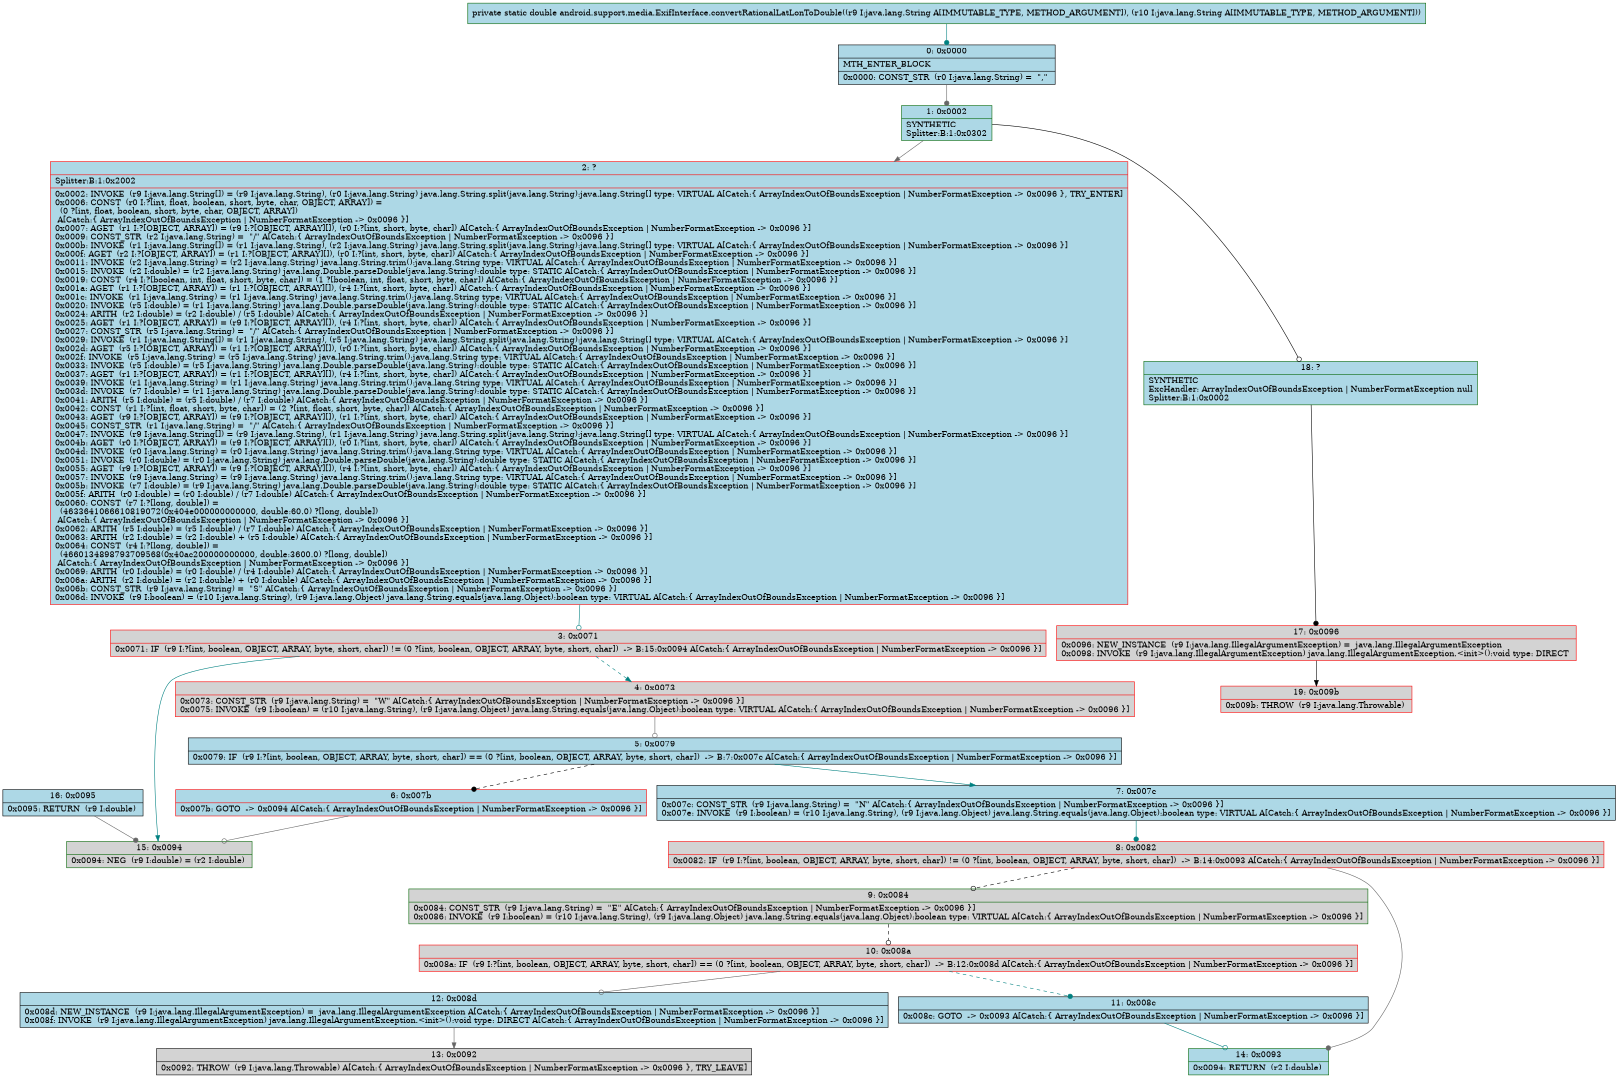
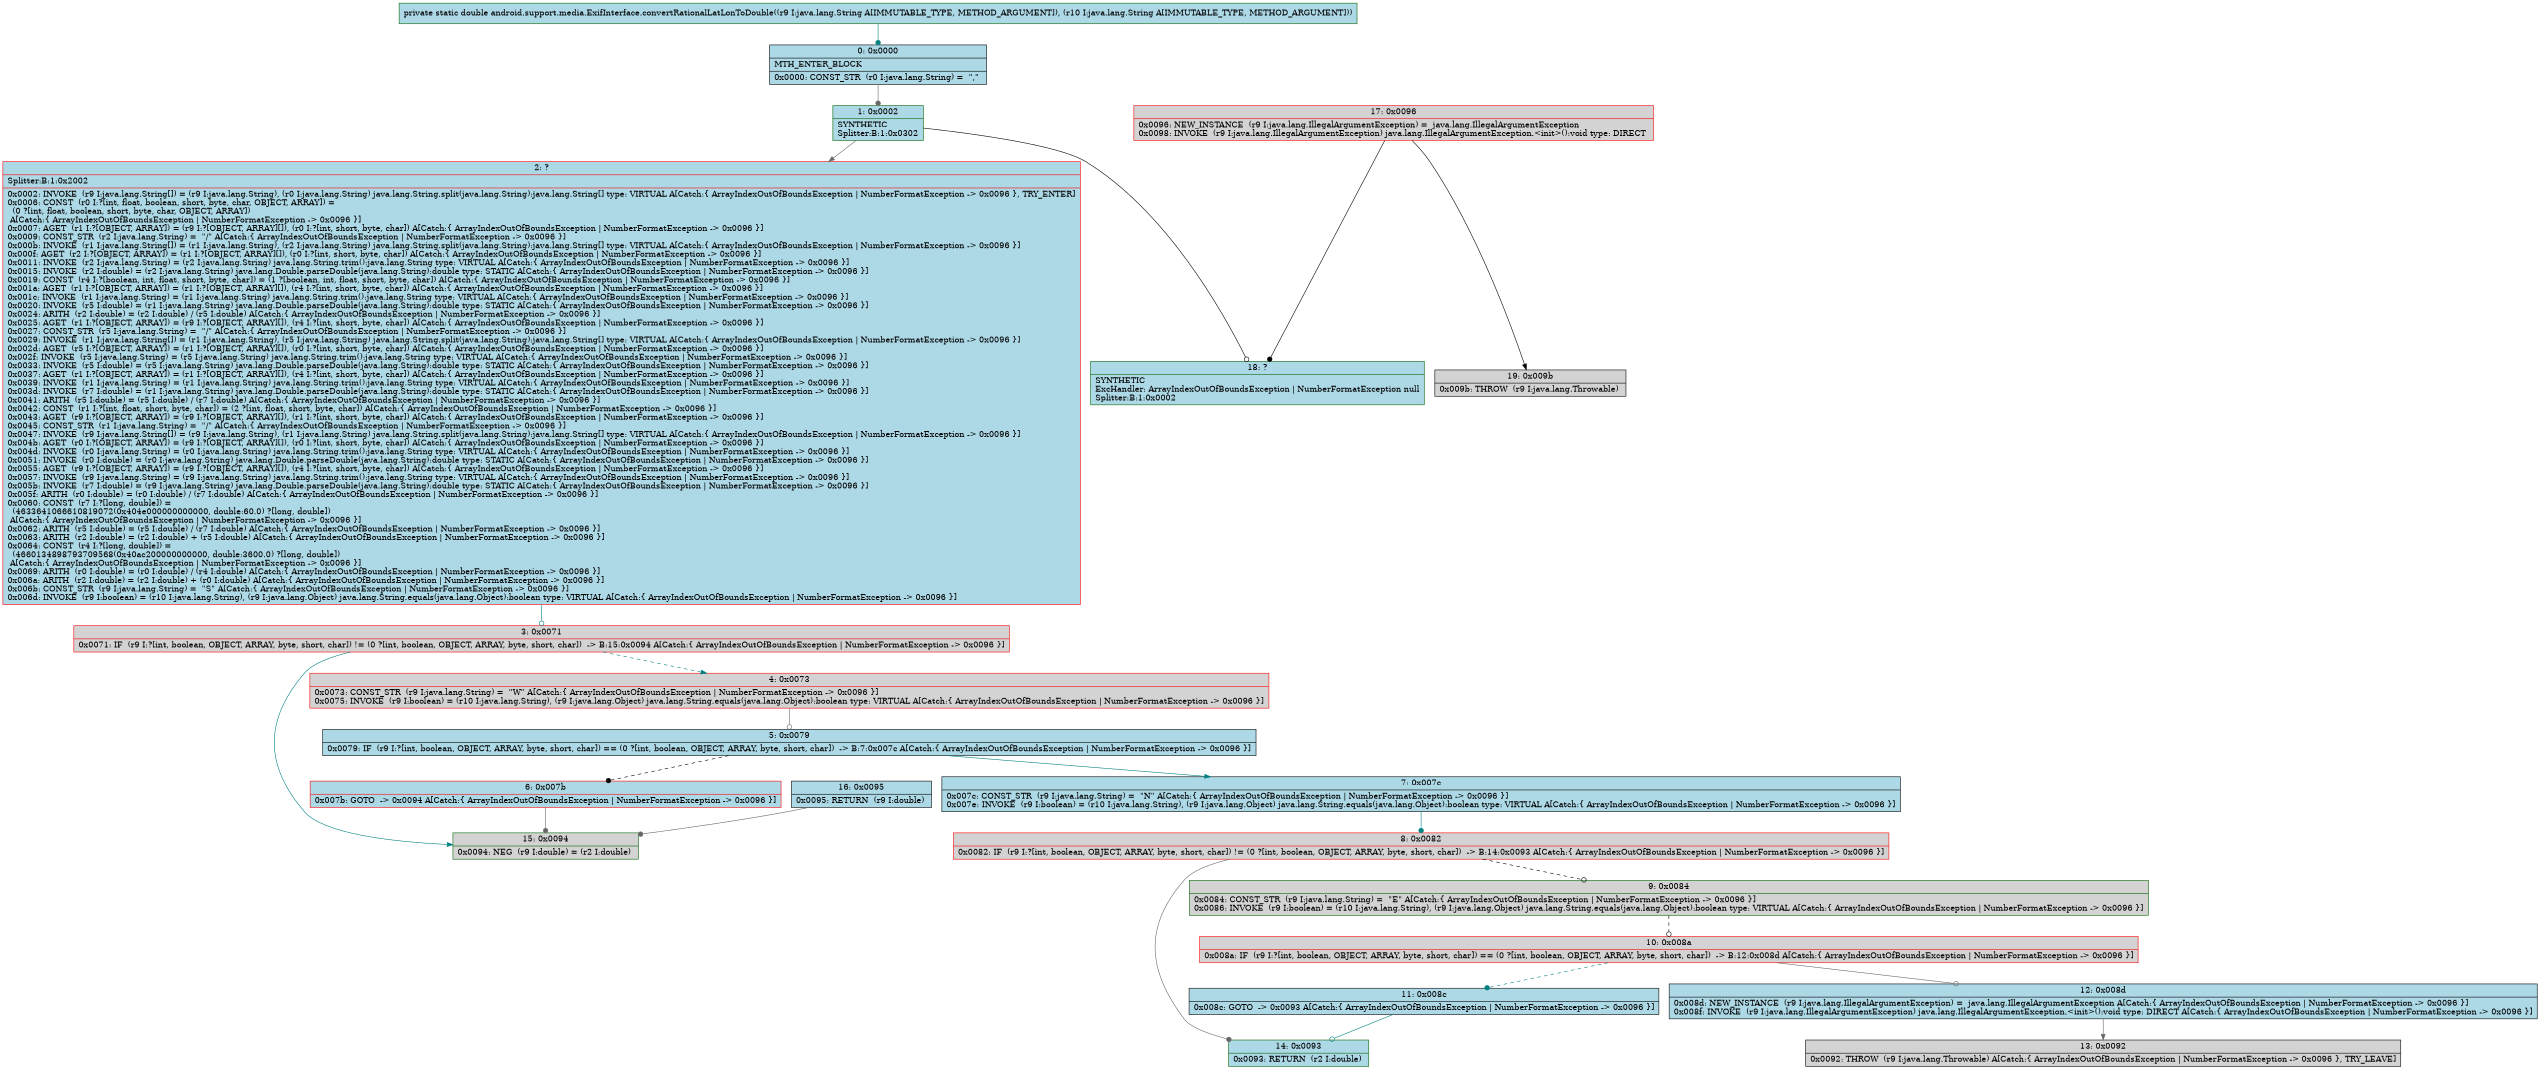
  digraph {
    node [color=black fillcolor=lightblue shape=record style=filled]
    edge [arrowhead=dot color=gray40]
    n1 [label="{0\:\ 0x0000|MTH_ENTER_BLOCK\l|0x0000: CONST_STR  (r0 I:java.lang.String) =  \",\" \l}"]
    n2 [color=darkgreen label="{1\:\ 0x0002|SYNTHETIC\lSplitter:B:1:0x0302\l}"]
    n3 [color=red label="{2\:\ ?|Splitter:B:1:0x2002\l|0x0002: INVOKE  (r9 I:java.lang.String[]) = (r9 I:java.lang.String), (r0 I:java.lang.String) java.lang.String.split(java.lang.String):java.lang.String[] type: VIRTUAL A[Catch:\{ ArrayIndexOutOfBoundsException \| NumberFormatException \-\> 0x0096 \}, TRY_ENTER]\l0x0006: CONST  (r0 I:?[int, float, boolean, short, byte, char, OBJECT, ARRAY]) = \l  (0 ?[int, float, boolean, short, byte, char, OBJECT, ARRAY])\l A[Catch:\{ ArrayIndexOutOfBoundsException \| NumberFormatException \-\> 0x0096 \}]\l0x0007: AGET  (r1 I:?[OBJECT, ARRAY]) = (r9 I:?[OBJECT, ARRAY][]), (r0 I:?[int, short, byte, char]) A[Catch:\{ ArrayIndexOutOfBoundsException \| NumberFormatException \-\> 0x0096 \}]\l0x0009: CONST_STR  (r2 I:java.lang.String) =  \"\/\" A[Catch:\{ ArrayIndexOutOfBoundsException \| NumberFormatException \-\> 0x0096 \}]\l0x000b: INVOKE  (r1 I:java.lang.String[]) = (r1 I:java.lang.String), (r2 I:java.lang.String) java.lang.String.split(java.lang.String):java.lang.String[] type: VIRTUAL A[Catch:\{ ArrayIndexOutOfBoundsException \| NumberFormatException \-\> 0x0096 \}]\l0x000f: AGET  (r2 I:?[OBJECT, ARRAY]) = (r1 I:?[OBJECT, ARRAY][]), (r0 I:?[int, short, byte, char]) A[Catch:\{ ArrayIndexOutOfBoundsException \| NumberFormatException \-\> 0x0096 \}]\l0x0011: INVOKE  (r2 I:java.lang.String) = (r2 I:java.lang.String) java.lang.String.trim():java.lang.String type: VIRTUAL A[Catch:\{ ArrayIndexOutOfBoundsException \| NumberFormatException \-\> 0x0096 \}]\l0x0015: INVOKE  (r2 I:double) = (r2 I:java.lang.String) java.lang.Double.parseDouble(java.lang.String):double type: STATIC A[Catch:\{ ArrayIndexOutOfBoundsException \| NumberFormatException \-\> 0x0096 \}]\l0x0019: CONST  (r4 I:?[boolean, int, float, short, byte, char]) = (1 ?[boolean, int, float, short, byte, char]) A[Catch:\{ ArrayIndexOutOfBoundsException \| NumberFormatException \-\> 0x0096 \}]\l0x001a: AGET  (r1 I:?[OBJECT, ARRAY]) = (r1 I:?[OBJECT, ARRAY][]), (r4 I:?[int, short, byte, char]) A[Catch:\{ ArrayIndexOutOfBoundsException \| NumberFormatException \-\> 0x0096 \}]\l0x001c: INVOKE  (r1 I:java.lang.String) = (r1 I:java.lang.String) java.lang.String.trim():java.lang.String type: VIRTUAL A[Catch:\{ ArrayIndexOutOfBoundsException \| NumberFormatException \-\> 0x0096 \}]\l0x0020: INVOKE  (r5 I:double) = (r1 I:java.lang.String) java.lang.Double.parseDouble(java.lang.String):double type: STATIC A[Catch:\{ ArrayIndexOutOfBoundsException \| NumberFormatException \-\> 0x0096 \}]\l0x0024: ARITH  (r2 I:double) = (r2 I:double) \/ (r5 I:double) A[Catch:\{ ArrayIndexOutOfBoundsException \| NumberFormatException \-\> 0x0096 \}]\l0x0025: AGET  (r1 I:?[OBJECT, ARRAY]) = (r9 I:?[OBJECT, ARRAY][]), (r4 I:?[int, short, byte, char]) A[Catch:\{ ArrayIndexOutOfBoundsException \| NumberFormatException \-\> 0x0096 \}]\l0x0027: CONST_STR  (r5 I:java.lang.String) =  \"\/\" A[Catch:\{ ArrayIndexOutOfBoundsException \| NumberFormatException \-\> 0x0096 \}]\l0x0029: INVOKE  (r1 I:java.lang.String[]) = (r1 I:java.lang.String), (r5 I:java.lang.String) java.lang.String.split(java.lang.String):java.lang.String[] type: VIRTUAL A[Catch:\{ ArrayIndexOutOfBoundsException \| NumberFormatException \-\> 0x0096 \}]\l0x002d: AGET  (r5 I:?[OBJECT, ARRAY]) = (r1 I:?[OBJECT, ARRAY][]), (r0 I:?[int, short, byte, char]) A[Catch:\{ ArrayIndexOutOfBoundsException \| NumberFormatException \-\> 0x0096 \}]\l0x002f: INVOKE  (r5 I:java.lang.String) = (r5 I:java.lang.String) java.lang.String.trim():java.lang.String type: VIRTUAL A[Catch:\{ ArrayIndexOutOfBoundsException \| NumberFormatException \-\> 0x0096 \}]\l0x0033: INVOKE  (r5 I:double) = (r5 I:java.lang.String) java.lang.Double.parseDouble(java.lang.String):double type: STATIC A[Catch:\{ ArrayIndexOutOfBoundsException \| NumberFormatException \-\> 0x0096 \}]\l0x0037: AGET  (r1 I:?[OBJECT, ARRAY]) = (r1 I:?[OBJECT, ARRAY][]), (r4 I:?[int, short, byte, char]) A[Catch:\{ ArrayIndexOutOfBoundsException \| NumberFormatException \-\> 0x0096 \}]\l0x0039: INVOKE  (r1 I:java.lang.String) = (r1 I:java.lang.String) java.lang.String.trim():java.lang.String type: VIRTUAL A[Catch:\{ ArrayIndexOutOfBoundsException \| NumberFormatException \-\> 0x0096 \}]\l0x003d: INVOKE  (r7 I:double) = (r1 I:java.lang.String) java.lang.Double.parseDouble(java.lang.String):double type: STATIC A[Catch:\{ ArrayIndexOutOfBoundsException \| NumberFormatException \-\> 0x0096 \}]\l0x0041: ARITH  (r5 I:double) = (r5 I:double) \/ (r7 I:double) A[Catch:\{ ArrayIndexOutOfBoundsException \| NumberFormatException \-\> 0x0096 \}]\l0x0042: CONST  (r1 I:?[int, float, short, byte, char]) = (2 ?[int, float, short, byte, char]) A[Catch:\{ ArrayIndexOutOfBoundsException \| NumberFormatException \-\> 0x0096 \}]\l0x0043: AGET  (r9 I:?[OBJECT, ARRAY]) = (r9 I:?[OBJECT, ARRAY][]), (r1 I:?[int, short, byte, char]) A[Catch:\{ ArrayIndexOutOfBoundsException \| NumberFormatException \-\> 0x0096 \}]\l0x0045: CONST_STR  (r1 I:java.lang.String) =  \"\/\" A[Catch:\{ ArrayIndexOutOfBoundsException \| NumberFormatException \-\> 0x0096 \}]\l0x0047: INVOKE  (r9 I:java.lang.String[]) = (r9 I:java.lang.String), (r1 I:java.lang.String) java.lang.String.split(java.lang.String):java.lang.String[] type: VIRTUAL A[Catch:\{ ArrayIndexOutOfBoundsException \| NumberFormatException \-\> 0x0096 \}]\l0x004b: AGET  (r0 I:?[OBJECT, ARRAY]) = (r9 I:?[OBJECT, ARRAY][]), (r0 I:?[int, short, byte, char]) A[Catch:\{ ArrayIndexOutOfBoundsException \| NumberFormatException \-\> 0x0096 \}]\l0x004d: INVOKE  (r0 I:java.lang.String) = (r0 I:java.lang.String) java.lang.String.trim():java.lang.String type: VIRTUAL A[Catch:\{ ArrayIndexOutOfBoundsException \| NumberFormatException \-\> 0x0096 \}]\l0x0051: INVOKE  (r0 I:double) = (r0 I:java.lang.String) java.lang.Double.parseDouble(java.lang.String):double type: STATIC A[Catch:\{ ArrayIndexOutOfBoundsException \| NumberFormatException \-\> 0x0096 \}]\l0x0055: AGET  (r9 I:?[OBJECT, ARRAY]) = (r9 I:?[OBJECT, ARRAY][]), (r4 I:?[int, short, byte, char]) A[Catch:\{ ArrayIndexOutOfBoundsException \| NumberFormatException \-\> 0x0096 \}]\l0x0057: INVOKE  (r9 I:java.lang.String) = (r9 I:java.lang.String) java.lang.String.trim():java.lang.String type: VIRTUAL A[Catch:\{ ArrayIndexOutOfBoundsException \| NumberFormatException \-\> 0x0096 \}]\l0x005b: INVOKE  (r7 I:double) = (r9 I:java.lang.String) java.lang.Double.parseDouble(java.lang.String):double type: STATIC A[Catch:\{ ArrayIndexOutOfBoundsException \| NumberFormatException \-\> 0x0096 \}]\l0x005f: ARITH  (r0 I:double) = (r0 I:double) \/ (r7 I:double) A[Catch:\{ ArrayIndexOutOfBoundsException \| NumberFormatException \-\> 0x0096 \}]\l0x0060: CONST  (r7 I:?[long, double]) = \l  (4633641066610819072(0x404e000000000000, double:60.0) ?[long, double])\l A[Catch:\{ ArrayIndexOutOfBoundsException \| NumberFormatException \-\> 0x0096 \}]\l0x0062: ARITH  (r5 I:double) = (r5 I:double) \/ (r7 I:double) A[Catch:\{ ArrayIndexOutOfBoundsException \| NumberFormatException \-\> 0x0096 \}]\l0x0063: ARITH  (r2 I:double) = (r2 I:double) + (r5 I:double) A[Catch:\{ ArrayIndexOutOfBoundsException \| NumberFormatException \-\> 0x0096 \}]\l0x0064: CONST  (r4 I:?[long, double]) = \l  (4660134898793709568(0x40ac200000000000, double:3600.0) ?[long, double])\l A[Catch:\{ ArrayIndexOutOfBoundsException \| NumberFormatException \-\> 0x0096 \}]\l0x0069: ARITH  (r0 I:double) = (r0 I:double) \/ (r4 I:double) A[Catch:\{ ArrayIndexOutOfBoundsException \| NumberFormatException \-\> 0x0096 \}]\l0x006a: ARITH  (r2 I:double) = (r2 I:double) + (r0 I:double) A[Catch:\{ ArrayIndexOutOfBoundsException \| NumberFormatException \-\> 0x0096 \}]\l0x006b: CONST_STR  (r9 I:java.lang.String) =  \"S\" A[Catch:\{ ArrayIndexOutOfBoundsException \| NumberFormatException \-\> 0x0096 \}]\l0x006d: INVOKE  (r9 I:boolean) = (r10 I:java.lang.String), (r9 I:java.lang.Object) java.lang.String.equals(java.lang.Object):boolean type: VIRTUAL A[Catch:\{ ArrayIndexOutOfBoundsException \| NumberFormatException \-\> 0x0096 \}]\l}"]
    n4 [color=darkgreen label="{18\:\ ?|SYNTHETIC\lExcHandler: ArrayIndexOutOfBoundsException \| NumberFormatException null\lSplitter:B:1:0x0002\l}"]
    n5 [color=red fillcolor=lightgrey label="{3\:\ 0x0071|0x0071: IF  (r9 I:?[int, boolean, OBJECT, ARRAY, byte, short, char]) != (0 ?[int, boolean, OBJECT, ARRAY, byte, short, char])  \-\> B:15:0x0094 A[Catch:\{ ArrayIndexOutOfBoundsException \| NumberFormatException \-\> 0x0096 \}]\l}"]
    n6 [color=red fillcolor=lightgrey label="{17\:\ 0x0096|0x0096: NEW_INSTANCE  (r9 I:java.lang.IllegalArgumentException) =  java.lang.IllegalArgumentException \l0x0098: INVOKE  (r9 I:java.lang.IllegalArgumentException) java.lang.IllegalArgumentException.\<init\>():void type: DIRECT \l}"]
    n7 [color=red fillcolor=lightgrey label="{4\:\ 0x0073|0x0073: CONST_STR  (r9 I:java.lang.String) =  \"W\" A[Catch:\{ ArrayIndexOutOfBoundsException \| NumberFormatException \-\> 0x0096 \}]\l0x0075: INVOKE  (r9 I:boolean) = (r10 I:java.lang.String), (r9 I:java.lang.Object) java.lang.String.equals(java.lang.Object):boolean type: VIRTUAL A[Catch:\{ ArrayIndexOutOfBoundsException \| NumberFormatException \-\> 0x0096 \}]\l}"]
    n8 [color=darkgreen fillcolor=lightgrey label="{15\:\ 0x0094|0x0094: NEG  (r9 I:double) = (r2 I:double) \l}"]
    n9 [label="{5\:\ 0x0079|0x0079: IF  (r9 I:?[int, boolean, OBJECT, ARRAY, byte, short, char]) == (0 ?[int, boolean, OBJECT, ARRAY, byte, short, char])  \-\> B:7:0x007c A[Catch:\{ ArrayIndexOutOfBoundsException \| NumberFormatException \-\> 0x0096 \}]\l}"]
    n10 [color=red label="{6\:\ 0x007b|0x007b: GOTO  \-\> 0x0094 A[Catch:\{ ArrayIndexOutOfBoundsException \| NumberFormatException \-\> 0x0096 \}]\l}"]
    n11 [label="{7\:\ 0x007c|0x007c: CONST_STR  (r9 I:java.lang.String) =  \"N\" A[Catch:\{ ArrayIndexOutOfBoundsException \| NumberFormatException \-\> 0x0096 \}]\l0x007e: INVOKE  (r9 I:boolean) = (r10 I:java.lang.String), (r9 I:java.lang.Object) java.lang.String.equals(java.lang.Object):boolean type: VIRTUAL A[Catch:\{ ArrayIndexOutOfBoundsException \| NumberFormatException \-\> 0x0096 \}]\l}"]
    n12 [color=red fillcolor=lightgrey label="{8\:\ 0x0082|0x0082: IF  (r9 I:?[int, boolean, OBJECT, ARRAY, byte, short, char]) != (0 ?[int, boolean, OBJECT, ARRAY, byte, short, char])  \-\> B:14:0x0093 A[Catch:\{ ArrayIndexOutOfBoundsException \| NumberFormatException \-\> 0x0096 \}]\l}"]
    n13 [color=darkgreen fillcolor=lightgrey label="{9\:\ 0x0084|0x0084: CONST_STR  (r9 I:java.lang.String) =  \"E\" A[Catch:\{ ArrayIndexOutOfBoundsException \| NumberFormatException \-\> 0x0096 \}]\l0x0086: INVOKE  (r9 I:boolean) = (r10 I:java.lang.String), (r9 I:java.lang.Object) java.lang.String.equals(java.lang.Object):boolean type: VIRTUAL A[Catch:\{ ArrayIndexOutOfBoundsException \| NumberFormatException \-\> 0x0096 \}]\l}"]
-   n14 [color=darkgreen label="{14\:\ 0x0093|0x0094: RETURN  (r2 I:double) \l}"]
+   n14 [color=darkgreen label="{14\:\ 0x0093|0x0093: RETURN  (r2 I:double) \l}"]
    n15 [color=red fillcolor=lightgrey label="{10\:\ 0x008a|0x008a: IF  (r9 I:?[int, boolean, OBJECT, ARRAY, byte, short, char]) == (0 ?[int, boolean, OBJECT, ARRAY, byte, short, char])  \-\> B:12:0x008d A[Catch:\{ ArrayIndexOutOfBoundsException \| NumberFormatException \-\> 0x0096 \}]\l}"]
    n16 [label="{11\:\ 0x008c|0x008c: GOTO  \-\> 0x0093 A[Catch:\{ ArrayIndexOutOfBoundsException \| NumberFormatException \-\> 0x0096 \}]\l}"]
    n17 [label="{12\:\ 0x008d|0x008d: NEW_INSTANCE  (r9 I:java.lang.IllegalArgumentException) =  java.lang.IllegalArgumentException A[Catch:\{ ArrayIndexOutOfBoundsException \| NumberFormatException \-\> 0x0096 \}]\l0x008f: INVOKE  (r9 I:java.lang.IllegalArgumentException) java.lang.IllegalArgumentException.\<init\>():void type: DIRECT A[Catch:\{ ArrayIndexOutOfBoundsException \| NumberFormatException \-\> 0x0096 \}]\l}"]
    n18 [fillcolor=lightgrey label="{13\:\ 0x0092|0x0092: THROW  (r9 I:java.lang.Throwable) A[Catch:\{ ArrayIndexOutOfBoundsException \| NumberFormatException \-\> 0x0096 \}, TRY_LEAVE]\l}"]
    n19 [label="{16\:\ 0x0095|0x0095: RETURN  (r9 I:double) \l}"]
-   n20 [color=red fillcolor=lightgrey label="{19\:\ 0x009b|0x009b: THROW  (r9 I:java.lang.Throwable) \l}"]
+   n20 [fillcolor=lightgrey label="{19\:\ 0x009b|0x009b: THROW  (r9 I:java.lang.Throwable) \l}"]
    n21 [color=darkgreen label="{private static double android.support.media.ExifInterface.convertRationalLatLonToDouble((r9 I:java.lang.String A[IMMUTABLE_TYPE, METHOD_ARGUMENT]), (r10 I:java.lang.String A[IMMUTABLE_TYPE, METHOD_ARGUMENT])) }"]
    n1 -> n2
    n2 -> n3 [arrowhead=normal]
    n2 -> n4 [arrowhead=odot color=black]
    n3 -> n5 [arrowhead=odot color=teal]
-   n4 -> n6 [color=black]
+   n6 -> n4 [color=black]
    n5 -> n7 [arrowhead=normal color=teal style=dashed]
    n5 -> n8 [arrowhead=normal color=teal]
    n6 -> n20 [arrowhead=normal color=black]
    n7 -> n9 [arrowhead=odot]
    n9 -> n10 [color=black style=dashed]
    n9 -> n11 [arrowhead=normal color=teal]
-   n10 -> n8 [arrowhead=odot]
+   n10 -> n8
    n11 -> n12 [color=teal]
    n12 -> n13 [arrowhead=odot color=black style=dashed]
    n12 -> n14
    n13 -> n15 [arrowhead=odot color=black style=dashed]
    n15 -> n16 [color=teal style=dashed]
    n15 -> n17 [arrowhead=odot]
    n16 -> n14 [arrowhead=odot color=teal]
    n17 -> n18 [arrowhead=normal]
    n19 -> n8
    n21 -> n1 [color=teal]
  }
